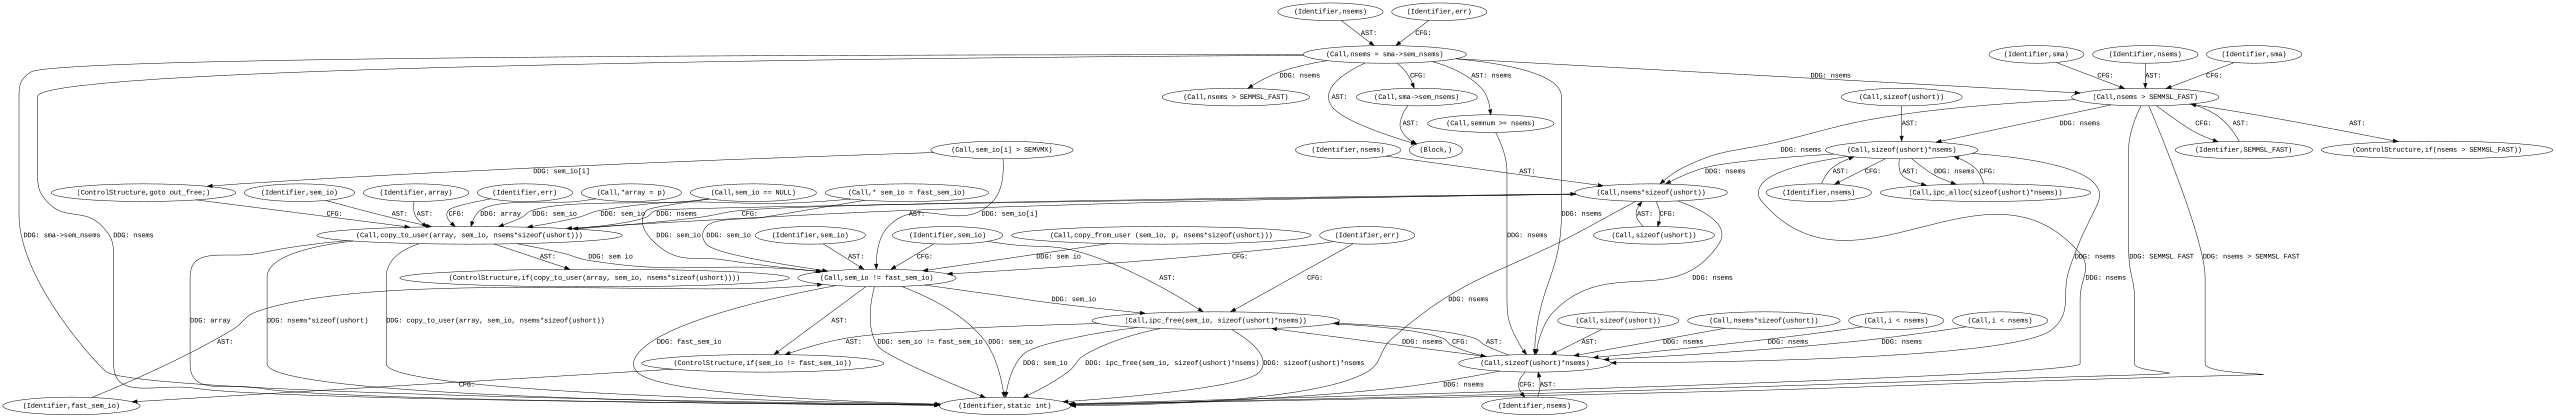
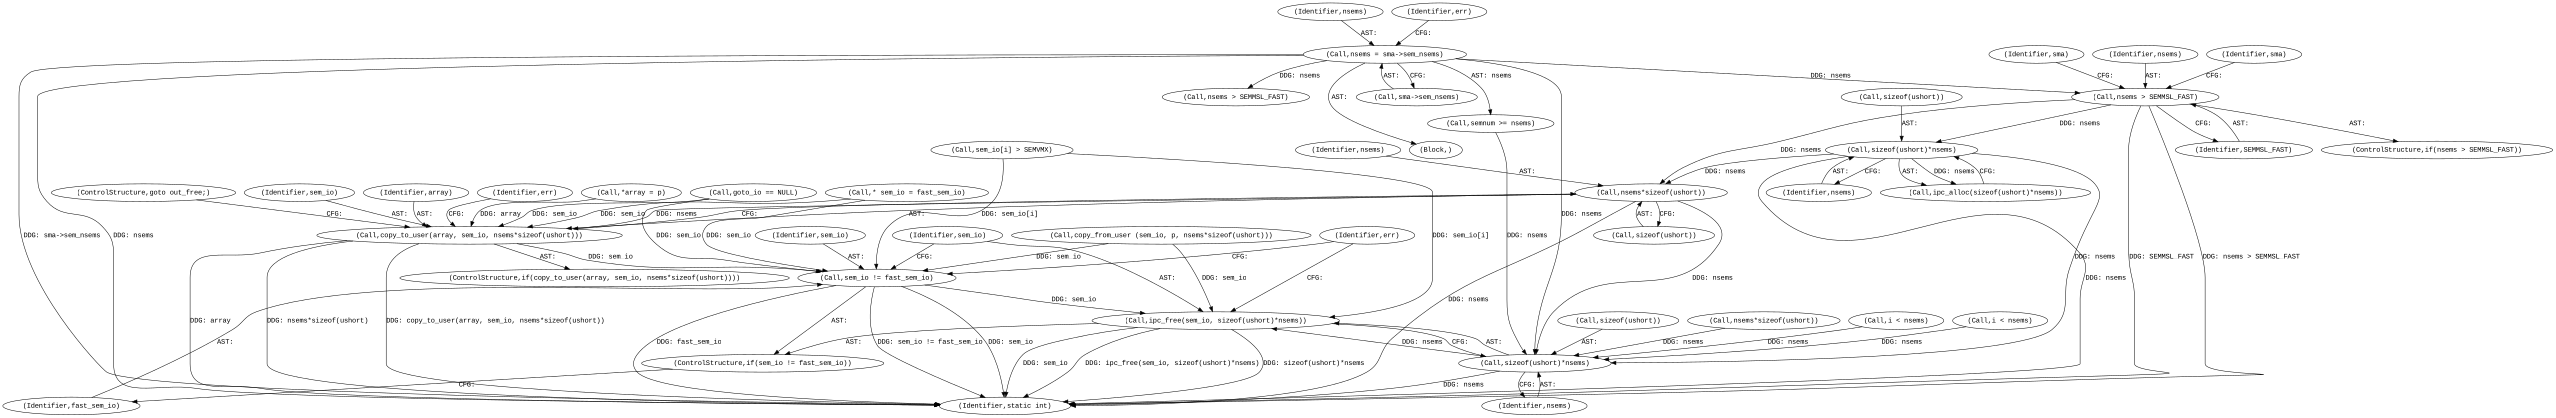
  digraph {
    fontname="Liberation Mono"
    node [fontname="Liberation Mono"]
    edge [fontname="Liberation Mono"]
    n1 [label="(Call,nsems*sizeof(ushort))"]
    n2 [label="(Call,copy_to_user(array, sem_io, nsems*sizeof(ushort)))"]
    n3 [label="(Call,sizeof(ushort)*nsems)"]
    n4 [label="(Identifier,static int)"]
    n5 [label="(Call,sizeof(ushort))"]
    n6 [label="(Call,sem_io != fast_sem_io)"]
    n7 [label="(ControlStructure,if(copy_to_user(array, sem_io, nsems*sizeof(ushort))))"]
    n8 [label="(Call,ipc_free(sem_io, sizeof(ushort)*nsems))"]
    n9 [label="(Identifier,nsems)"]
    n10 [label="(Call,nsems > SEMMSL_FAST)"]
    n11 [label="(Call,sizeof(ushort)*nsems)"]
    n12 [label="(Identifier,SEMMSL_FAST)"]
    n13 [label="(ControlStructure,if(nsems > SEMMSL_FAST))"]
    n14 [label="(Call,ipc_alloc(sizeof(ushort)*nsems))"]
    n15 [label="(Identifier,nsems)"]
    n16 [label="(Call,nsems = sma->sem_nsems)"]
    n17 [label="(Call,semnum >= nsems)"]
    n18 [label="(Call,sma->sem_nsems)"]
    n19 [label="(Block,)"]
    n20 [label="(Call,nsems > SEMMSL_FAST)"]
    n21 [label="(ControlStructure,if(sem_io != fast_sem_io))"]
    n22 [label="(Identifier,fast_sem_io)"]
    n23 [label="(Call,sem_io[i] > SEMVMX)"]
    n24 [label="(Identifier,nsems)"]
    n25 [label="(Identifier,nsems)"]
    n26 [label="(Identifier,sem_io)"]
-   n27 [label="(Call,sem_io == NULL)"]
+   n27 [label="(Call,goto_io == NULL)"]
    n28 [label="(Identifier,err)"]
    n29 [label="(Identifier,array)"]
    n30 [label="(Call,* sem_io = fast_sem_io)"]
    n31 [label="(Identifier,sma)"]
    n32 [label="(Identifier,err)"]
    n33 [label="(Identifier,sem_io)"]
    n34 [label="(Call,sizeof(ushort))"]
    n35 [label="(Identifier,nsems)"]
    n36 [label="(Call,nsems*sizeof(ushort))"]
    n37 [label="(Identifier,sma)"]
    n38 [label="(Identifier,sem_io)"]
    n39 [label="(Call,sizeof(ushort))"]
    n40 [label="(Call,i < nsems)"]
    n41 [label="(Identifier,err)"]
    n42 [label="(Call,copy_from_user (sem_io, p, nsems*sizeof(ushort)))"]
    n43 [label="(Call,i < nsems)"]
    n44 [label="(Call,*array = p)"]
    n45 [label="(ControlStructure,goto out_free;)"]
    n1 -> n2 [label="AST: "]
    n1 -> n2 [label="DDG: nsems"]
    n1 -> n3 [label="DDG: nsems"]
    n1 -> n4 [label="DDG: nsems"]
    n1 -> n5 [label="CFG: "]
    n2 -> n1 [label="CFG: "]
    n2 -> n4 [label="DDG: copy_to_user(array, sem_io, nsems*sizeof(ushort))"]
    n2 -> n4 [label="DDG: array"]
    n2 -> n4 [label="DDG: nsems*sizeof(ushort)"]
    n2 -> n6 [label="DDG: sem_io"]
    n2 -> n7 [label="AST: "]
    n3 -> n4 [label="DDG: nsems"]
    n3 -> n8 [label="AST: "]
    n3 -> n8 [label="DDG: nsems"]
    n3 -> n9 [label="CFG: "]
    n5 -> n1 [label="AST: "]
    n6 -> n4 [label="DDG: sem_io != fast_sem_io"]
    n6 -> n4 [label="DDG: sem_io"]
    n6 -> n4 [label="DDG: fast_sem_io"]
    n6 -> n8 [label="DDG: sem_io"]
    n6 -> n21 [label="AST: "]
    n8 -> n3 [label="CFG: "]
    n8 -> n4 [label="DDG: sem_io"]
    n8 -> n4 [label="DDG: ipc_free(sem_io, sizeof(ushort)*nsems)"]
    n8 -> n4 [label="DDG: sizeof(ushort)*nsems"]
    n8 -> n21 [label="AST: "]
    n9 -> n3 [label="AST: "]
    n10 -> n1 [label="DDG: nsems"]
    n10 -> n4 [label="DDG: SEMMSL_FAST"]
    n10 -> n4 [label="DDG: nsems > SEMMSL_FAST"]
    n10 -> n11 [label="DDG: nsems"]
    n10 -> n12 [label="CFG: "]
    n10 -> n13 [label="AST: "]
    n11 -> n1 [label="DDG: nsems"]
    n11 -> n3 [label="DDG: nsems"]
    n11 -> n4 [label="DDG: nsems"]
    n11 -> n14 [label="AST: "]
    n11 -> n14 [label="DDG: nsems"]
    n11 -> n15 [label="CFG: "]
    n12 -> n10 [label="AST: "]
    n14 -> n11 [label="CFG: "]
    n15 -> n11 [label="AST: "]
    n16 -> n3 [label="DDG: nsems"]
    n16 -> n4 [label="DDG: sma->sem_nsems"]
    n16 -> n4 [label="DDG: nsems"]
    n16 -> n10 [label="DDG: nsems"]
    n16 -> n17 [label="AST: nsems"]
    n16 -> n18 [label="CFG: "]
    n16 -> n19 [label="AST: "]
    n16 -> n20 [label="DDG: nsems"]
    n17 -> n3 [label="DDG: nsems"]
-   n18 -> n19 [label="AST: "]
+   n18 -> n16 [label="AST: "]
    n21 -> n22 [label="CFG: "]
    n22 -> n6 [label="AST: "]
    n23 -> n6 [label="DDG: sem_io[i]"]
-   n23 -> n45 [label="DDG: sem_io[i]"]
+   n23 -> n8 [label="DDG: sem_io[i]"]
    n24 -> n1 [label="AST: "]
    n25 -> n16 [label="AST: "]
    n26 -> n2 [label="AST: "]
    n27 -> n2 [label="DDG: sem_io"]
    n27 -> n6 [label="DDG: sem_io"]
    n28 -> n6 [label="CFG: "]
    n28 -> n8 [label="CFG: "]
    n29 -> n2 [label="AST: "]
    n30 -> n2 [label="DDG: sem_io"]
    n30 -> n6 [label="DDG: sem_io"]
    n31 -> n10 [label="CFG: "]
    n32 -> n16 [label="CFG: "]
    n33 -> n6 [label="CFG: "]
    n33 -> n8 [label="AST: "]
    n34 -> n3 [label="AST: "]
    n35 -> n10 [label="AST: "]
    n36 -> n3 [label="DDG: nsems"]
    n37 -> n10 [label="CFG: "]
    n38 -> n6 [label="AST: "]
    n39 -> n11 [label="AST: "]
    n40 -> n3 [label="DDG: nsems"]
    n41 -> n2 [label="CFG: "]
    n42 -> n6 [label="DDG: sem_io"]
+   n42 -> n8 [label="DDG: sem_io"]
    n43 -> n3 [label="DDG: nsems"]
    n44 -> n2 [label="DDG: array"]
    n45 -> n2 [label="CFG: "]
  }
